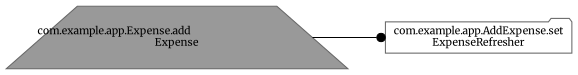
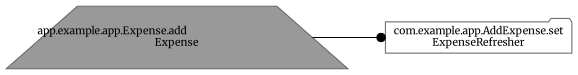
  digraph {
    rankdir=LR
    fontname=Merriweather
    node [fontname=Merriweather fontsize=10 style=filled]
-   n1 [color=gray40 fillcolor=grey60 fontcolor=black height=0.2 label="com.example.app.Expense.add\lExpense" shape=trapezium width=0.4]
+   n1 [color=gray40 fillcolor=grey60 fontcolor=black height=0.2 label="app.example.app.Expense.add\lExpense" shape=trapezium width=0.4]
    n2 [color=grey40 fillcolor=white height=0.2 label="com.example.app.AddExpense.set\lExpenseRefresher" shape=folder width=0.4]
    n1 -> n2 [color=black fontname=Merriweather fontsize=10 labelfontname=Helvetica labelfontsize=10 style=solid arrowhead=dot]
  }
